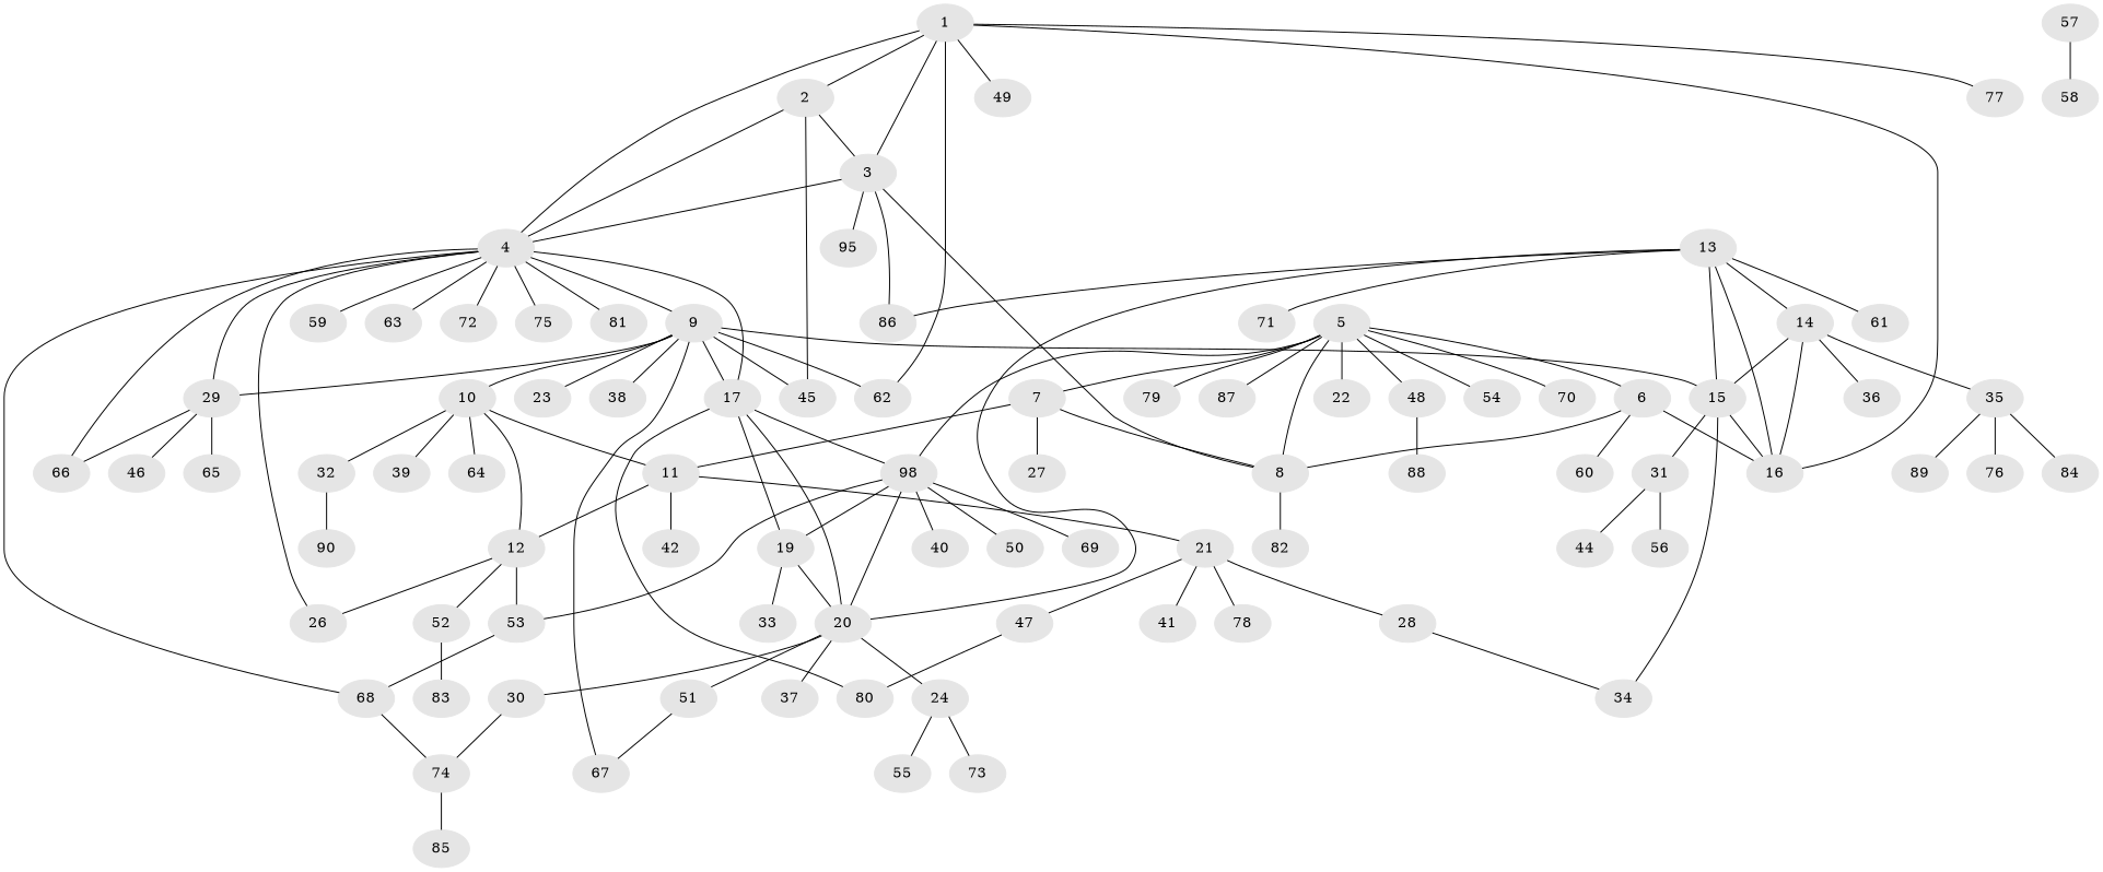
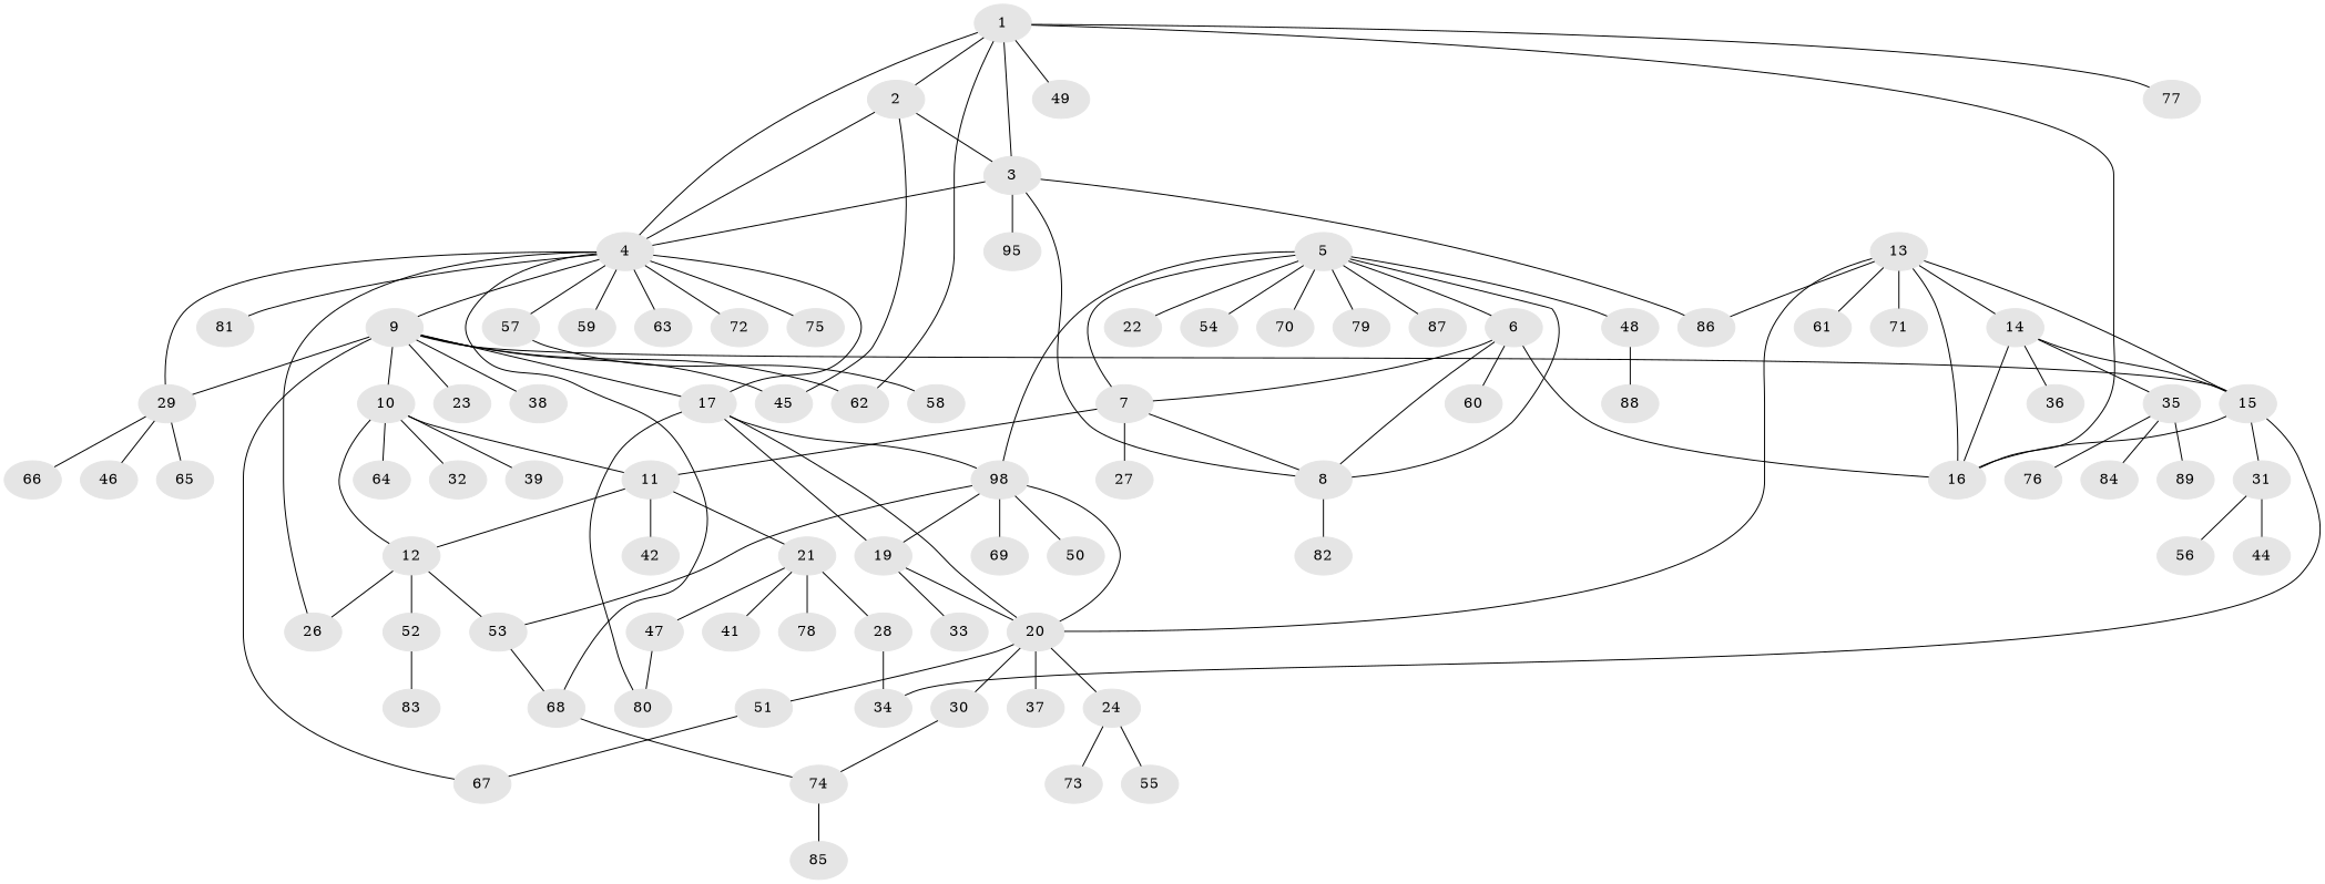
  graph {
    node [color=gray90 style=filled]
    1
    2
    3
    4
    16
    49
    62
    77
    45
    8
    n11 [label=95]
    86
    9
    17
    26
    29
    57
    59
    63
    68
    72
    75
    81
    82
    10
    15
    23
    38
    67
    n30 [label=98]
    20
    19
    80
    46
    65
    66
    58
    74
    5
    6
    7
    22
    48
    54
    70
    79
    87
    60
    11
    27
    53
-   40
    50
    69
    88
    12
    21
    42
    32
    39
    64
    52
    31
    34
-   90
    28
    41
    47
    78
    83
    13
    14
    61
    71
    35
    36
    24
    30
    37
    51
    76
    84
    89
    44
    56
    33
    55
    73
    85
    1 -- 2
    1 -- 3
    1 -- 4
    1 -- 16
    1 -- 49
    1 -- 62
    1 -- 77
    2 -- 3
    2 -- 4
    2 -- 45
    3 -- 4
    3 -- 8
    3 -- n11
    3 -- 86
    4 -- 9
    4 -- 17
    4 -- 26
    4 -- 29
-   4 -- 66
+   4 -- 57
    4 -- 59
    4 -- 63
    4 -- 68
    4 -- 72
    4 -- 75
    4 -- 81
    8 -- 82
    9 -- 62
    9 -- 45
    9 -- 17
    9 -- 29
    9 -- 10
    9 -- 15
    9 -- 23
    9 -- 38
    9 -- 67
    17 -- n30
    17 -- 20
    17 -- 19
    17 -- 80
    29 -- 46
    29 -- 65
    29 -- 66
    57 -- 58
    68 -- 74
    10 -- 11
    10 -- 12
    10 -- 32
    10 -- 39
    10 -- 64
    15 -- 16
    15 -- 31
    15 -- 34
    n30 -- 20
    n30 -- 19
    n30 -- 53
-   n30 -- 40
    n30 -- 50
    n30 -- 69
    20 -- 24
    20 -- 30
    20 -- 37
    20 -- 51
    19 -- 20
    19 -- 33
    74 -- 85
    5 -- 8
    5 -- n30
    5 -- 6
    5 -- 7
    5 -- 22
    5 -- 48
    5 -- 54
    5 -- 70
    5 -- 79
    5 -- 87
    6 -- 16
    6 -- 8
+   6 -- 7
    6 -- 60
    7 -- 8
    7 -- 11
    7 -- 27
    48 -- 88
    11 -- 12
    11 -- 21
    11 -- 42
    53 -- 68
    12 -- 26
    12 -- 53
    12 -- 52
    21 -- 28
    21 -- 41
    21 -- 47
    21 -- 78
-   32 -- 90
    52 -- 83
    31 -- 44
    31 -- 56
    28 -- 34
    47 -- 80
    13 -- 16
    13 -- 86
    13 -- 15
    13 -- 20
    13 -- 14
    13 -- 61
    13 -- 71
    14 -- 16
    14 -- 15
    14 -- 35
    14 -- 36
    35 -- 76
    35 -- 84
    35 -- 89
    24 -- 55
    24 -- 73
    30 -- 74
    51 -- 67
  }
